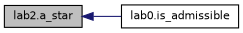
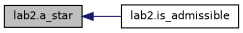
  digraph {
    rankdir=LR
    node [color=black fontname=Helvetica fontsize=10 shape=record style=filled]
    n1 [fillcolor=grey75 fontcolor=black height=0.2 label="lab2.a_star" width=0.4]
-   n2 [fillcolor=white height=0.2 label="lab0.is_admissible" width=0.4]
+   n2 [fillcolor=white height=0.2 label="lab2.is_admissible" width=0.4]
    n1 -> n2 [color=midnightblue dir=back fontname=Helvetica fontsize=10 labelfontname=Helvetica labelfontsize=10 style=solid]
  }
